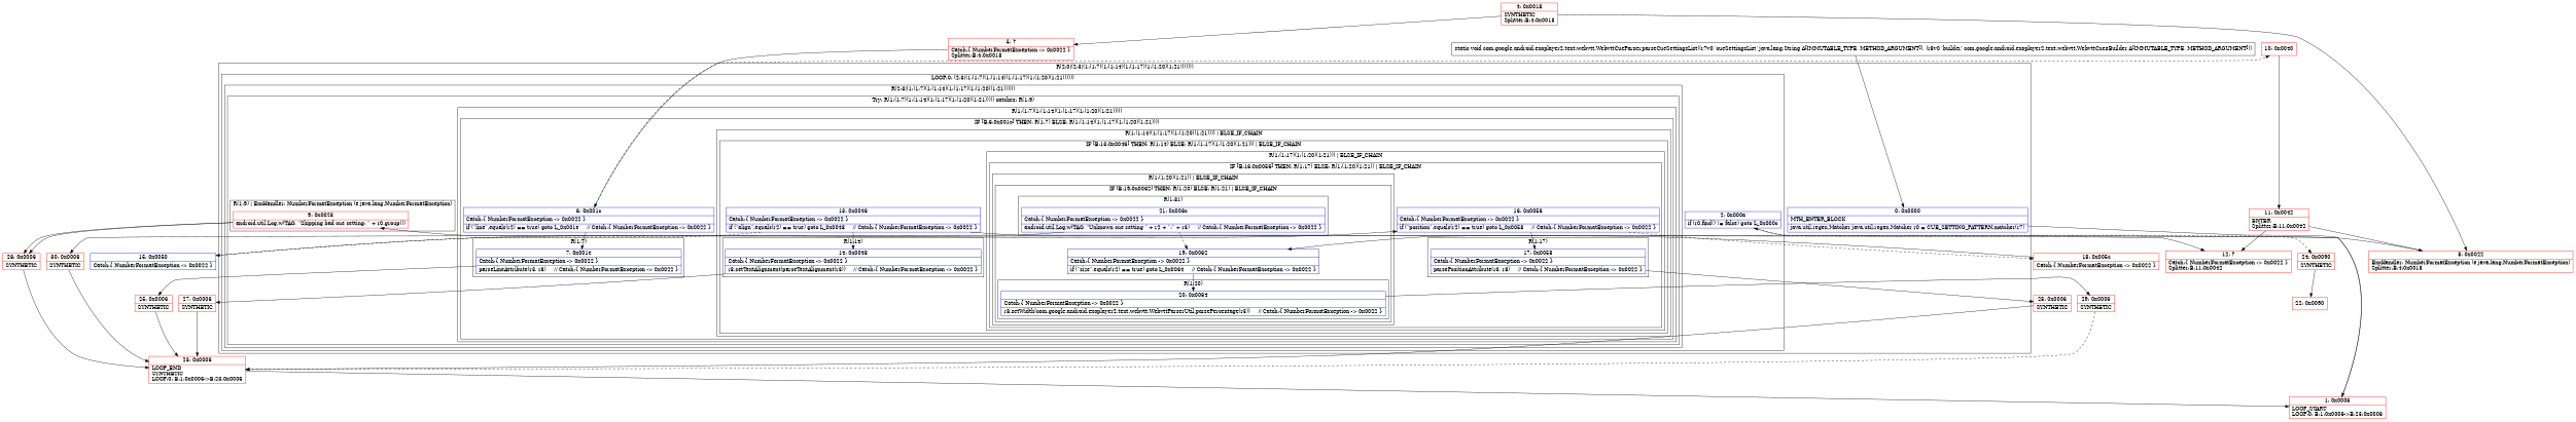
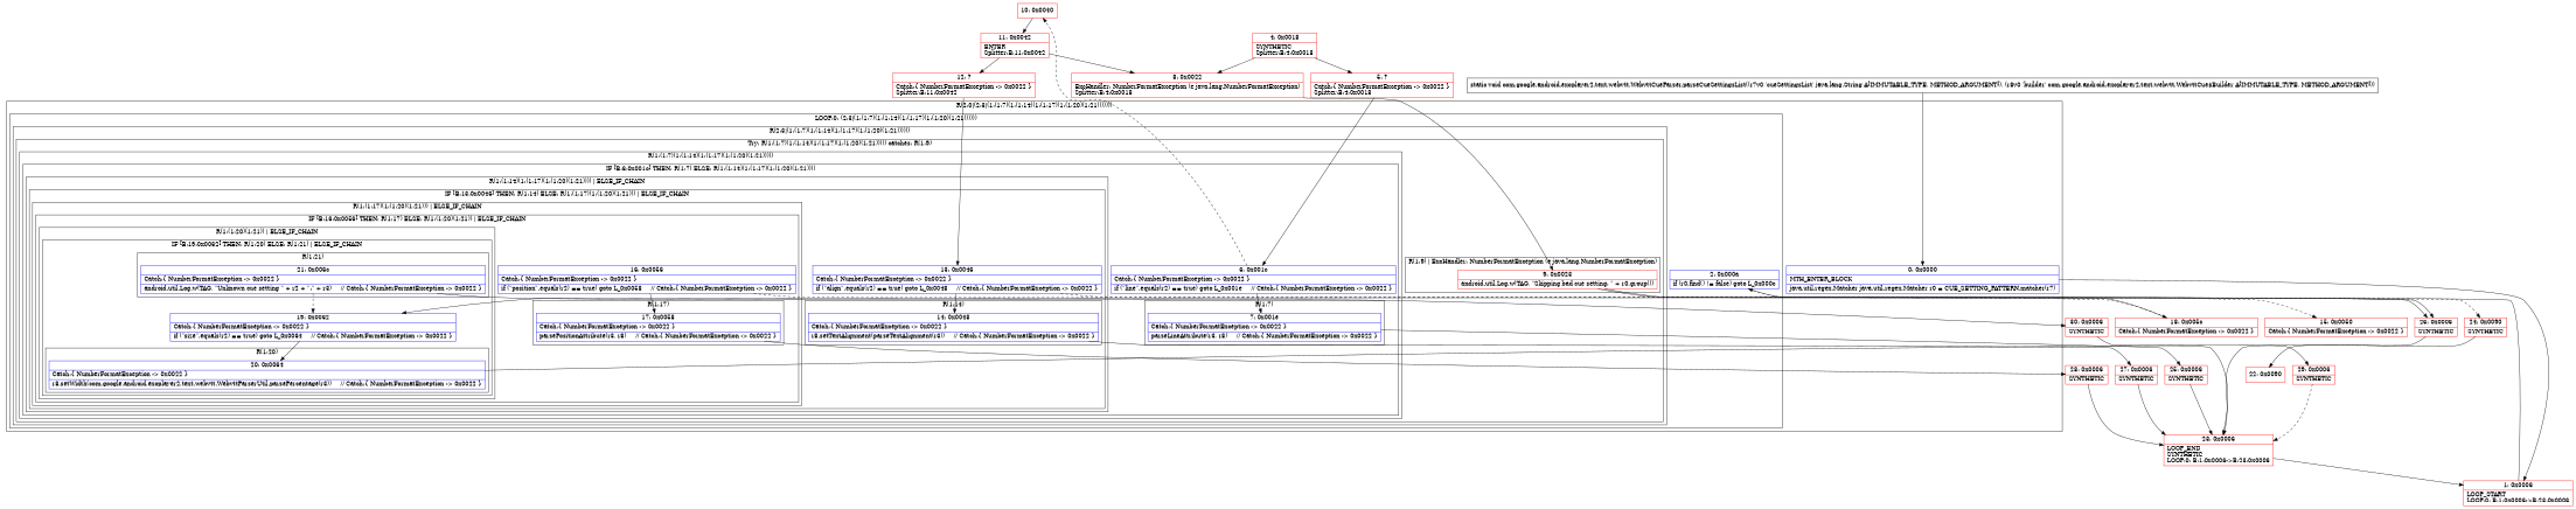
  digraph {
    node [color=red shape=record]
    n1 [color=blue label="{7\:\ 0x001e|Catch:\{ NumberFormatException \-\> 0x0022 \}\l|parseLineAttribute(r3, r8)     \/\/ Catch:\{ NumberFormatException \-\> 0x0022 \}\l}"]
    n2 [color=blue label="{14\:\ 0x0048|Catch:\{ NumberFormatException \-\> 0x0022 \}\l|r8.setTextAlignment(parseTextAlignment(r3))     \/\/ Catch:\{ NumberFormatException \-\> 0x0022 \}\l}"]
    n3 [color=blue label="{17\:\ 0x0058|Catch:\{ NumberFormatException \-\> 0x0022 \}\l|parsePositionAttribute(r3, r8)     \/\/ Catch:\{ NumberFormatException \-\> 0x0022 \}\l}"]
    n4 [color=blue label="{20\:\ 0x0064|Catch:\{ NumberFormatException \-\> 0x0022 \}\l|r8.setWidth(com.google.android.exoplayer2.text.webvtt.WebvttParserUtil.parsePercentage(r3))     \/\/ Catch:\{ NumberFormatException \-\> 0x0022 \}\l}"]
    n5 [color=blue label="{21\:\ 0x006c|Catch:\{ NumberFormatException \-\> 0x0022 \}\l|android.util.Log.w(TAG, \"Unknown cue setting \" + r2 + \":\" + r3)     \/\/ Catch:\{ NumberFormatException \-\> 0x0022 \}\l}"]
    n6 [color=blue label="{19\:\ 0x0062|Catch:\{ NumberFormatException \-\> 0x0022 \}\l|if (\"size\".equals(r2) == true) goto L_0x0064     \/\/ Catch:\{ NumberFormatException \-\> 0x0022 \}\l}"]
    n7 [color=blue label="{16\:\ 0x0056|Catch:\{ NumberFormatException \-\> 0x0022 \}\l|if (\"position\".equals(r2) == true) goto L_0x0058     \/\/ Catch:\{ NumberFormatException \-\> 0x0022 \}\l}"]
    n8 [color=blue label="{13\:\ 0x0046|Catch:\{ NumberFormatException \-\> 0x0022 \}\l|if (\"align\".equals(r2) == true) goto L_0x0048     \/\/ Catch:\{ NumberFormatException \-\> 0x0022 \}\l}"]
    n9 [color=blue label="{6\:\ 0x001c|Catch:\{ NumberFormatException \-\> 0x0022 \}\l|if (\"line\".equals(r2) == true) goto L_0x001e     \/\/ Catch:\{ NumberFormatException \-\> 0x0022 \}\l}"]
    n10 [label="{9\:\ 0x0023|android.util.Log.w(TAG, \"Skipping bad cue setting: \" + r0.group())\l}"]
    n11 [color=blue label="{2\:\ 0x000a|if (r0.find() != false) goto L_0x000c\l}"]
    n12 [color=blue label="{0\:\ 0x0000|MTH_ENTER_BLOCK\l|java.util.regex.Matcher java.util.regex.Matcher r0 = CUE_SETTING_PATTERN.matcher(r7)\l}"]
    n13 [label="{25\:\ 0x0006|SYNTHETIC\l}"]
    n14 [label="{27\:\ 0x0006|SYNTHETIC\l}"]
    n15 [label="{28\:\ 0x0006|SYNTHETIC\l}"]
    n16 [label="{29\:\ 0x0006|SYNTHETIC\l}"]
    n17 [label="{30\:\ 0x0006|SYNTHETIC\l}"]
    n18 [label="{18\:\ 0x005c|Catch:\{ NumberFormatException \-\> 0x0022 \}\l}"]
-   n19 [color=blue label="{15\:\ 0x0050|Catch:\{ NumberFormatException \-\> 0x0022 \}\l}"]
+   n19 [label="{15\:\ 0x0050|Catch:\{ NumberFormatException \-\> 0x0022 \}\l}"]
    n20 [label="{10\:\ 0x0040}"]
    n21 [label="{26\:\ 0x0006|SYNTHETIC\l}"]
    n22 [label="{24\:\ 0x0090|SYNTHETIC\l}"]
    n23 [label="{1\:\ 0x0006|LOOP_START\lLOOP:0: B:1:0x0006\-\>B:23:0x0006\l}"]
    n24 [label="{22\:\ 0x0090}"]
    n25 [label="{4\:\ 0x0018|SYNTHETIC\lSplitter:B:4:0x0018\l}"]
    n26 [label="{5\:\ ?|Catch:\{ NumberFormatException \-\> 0x0022 \}\lSplitter:B:4:0x0018\l}"]
    n27 [label="{8\:\ 0x0022|ExcHandler: NumberFormatException (e java.lang.NumberFormatException)\lSplitter:B:4:0x0018\l}"]
    n28 [label="{11\:\ 0x0042|ENTER\lSplitter:B:11:0x0042\l}"]
    n29 [label="{23\:\ 0x0006|LOOP_END\lSYNTHETIC\lLOOP:0: B:1:0x0006\-\>B:23:0x0006\l}"]
    n30 [label="{12\:\ ?|Catch:\{ NumberFormatException \-\> 0x0022 \}\lSplitter:B:11:0x0042\l}"]
    n31 [label="{static void com.google.android.exoplayer2.text.webvtt.WebvttCueParser.parseCueSettingsList((r7v0 'cueSettingsList' java.lang.String A[IMMUTABLE_TYPE, METHOD_ARGUMENT]), (r8v0 'builder' com.google.android.exoplayer2.text.webvtt.WebvttCue$Builder A[IMMUTABLE_TYPE, METHOD_ARGUMENT])) }" color=""]
    subgraph cluster_1 {
      label="R(2:0|(2:3|(1:(1:7)(1:(1:14)(1:(1:17)(1:(1:20)(1:21)))))))"
      n12
      subgraph cluster_2 {
        label="LOOP:0: (2:3|(1:(1:7)(1:(1:14)(1:(1:17)(1:(1:20)(1:21))))))"
        n11
        subgraph cluster_3 {
          label="R(2:3|(1:(1:7)(1:(1:14)(1:(1:17)(1:(1:20)(1:21))))))"
          subgraph cluster_4 {
            label="Try: R(1:(1:7)(1:(1:14)(1:(1:17)(1:(1:20)(1:21))))) catches: R(1:9)"
            subgraph cluster_5 {
              label="R(1:(1:7)(1:(1:14)(1:(1:17)(1:(1:20)(1:21)))))"
              subgraph cluster_6 {
                label="IF [B:6:0x001c] THEN: R(1:7) ELSE: R(1:(1:14)(1:(1:17)(1:(1:20)(1:21))))"
                n9
                subgraph cluster_7 {
                  label="R(1:7)"
                  n1
                }
                subgraph cluster_8 {
                  label="R(1:(1:14)(1:(1:17)(1:(1:20)(1:21)))) | ELSE_IF_CHAIN\l"
                  subgraph cluster_9 {
                    label="IF [B:13:0x0046] THEN: R(1:14) ELSE: R(1:(1:17)(1:(1:20)(1:21))) | ELSE_IF_CHAIN\l"
                    n8
                    subgraph cluster_10 {
                      label="R(1:14)"
                      n2
                    }
                    subgraph cluster_11 {
                      label="R(1:(1:17)(1:(1:20)(1:21))) | ELSE_IF_CHAIN\l"
                      subgraph cluster_12 {
                        label="IF [B:16:0x0056] THEN: R(1:17) ELSE: R(1:(1:20)(1:21)) | ELSE_IF_CHAIN\l"
                        n7
                        subgraph cluster_13 {
                          label="R(1:17)"
                          n3
                        }
                        subgraph cluster_14 {
                          label="R(1:(1:20)(1:21)) | ELSE_IF_CHAIN\l"
                          subgraph cluster_15 {
                            label="IF [B:19:0x0062] THEN: R(1:20) ELSE: R(1:21) | ELSE_IF_CHAIN\l"
                            n6
                            subgraph cluster_16 {
                              label="R(1:20)"
                              n4
                            }
                            subgraph cluster_17 {
-                             label="R(1:81)"
+                             label="R(1:21)"
                              n5
                            }
                          }
                        }
                      }
                    }
                  }
                }
              }
            }
            subgraph cluster_18 {
              label="R(1:9) | ExcHandler: NumberFormatException (e java.lang.NumberFormatException)\l"
              n10
            }
          }
        }
      }
    }
    subgraph cluster_19 {
      label="R(1:9) | ExcHandler: NumberFormatException (e java.lang.NumberFormatException)\l"
    }
    n1 -> n13
    n2 -> n14
    n3 -> n15
    n4 -> n16
    n5 -> n6 [style=dashed]
    n5 -> n17
    n6 -> n4
    n7 -> n3
    n7 -> n18 [style=dashed]
    n8 -> n2
    n8 -> n19 [style=dashed]
    n9 -> n1
    n9 -> n20 [style=dashed]
    n10 -> n21
    n10 -> n21
    n11 -> n22 [style=dashed]
    n12 -> n23
    n13 -> n29
    n14 -> n29
    n15 -> n29
    n16 -> n29 [style=dashed]
    n17 -> n29
    n18 -> n6
-   n19 -> n7
    n20 -> n28
    n21 -> n29
    n22 -> n24
    n23 -> n11
    n25 -> n26
    n25 -> n27
    n26 -> n9
    n27 -> n10
    n28 -> n27
    n28 -> n30
    n29 -> n23
-   n8 -> n30
+   n30 -> n8
    n31 -> n12
  }
